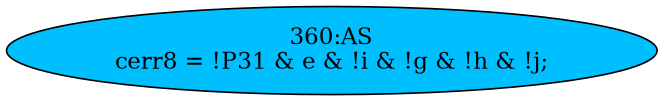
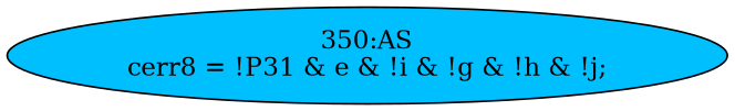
  strict digraph {
-   n1 [ast="<pyverilog.vparser.ast.Assign object at 0x7f14ceeea710>" def_var="['cerr8']" fillcolor=deepskyblue label="360:AS\ncerr8 = !P31 & e & !i & !g & !h & !j;" statements="[]" style=filled typ=Assign use_var="['P31', 'e', 'i', 'g', 'h', 'j']"]
+   n1 [ast="<pyverilog.vparser.ast.Assign object at 0x7f14ceeea710>" def_var="['cerr8']" fillcolor=deepskyblue label="350:AS\ncerr8 = !P31 & e & !i & !g & !h & !j;" statements="[]" style=filled typ=Assign use_var="['P31', 'e', 'i', 'g', 'h', 'j']"]
  }
